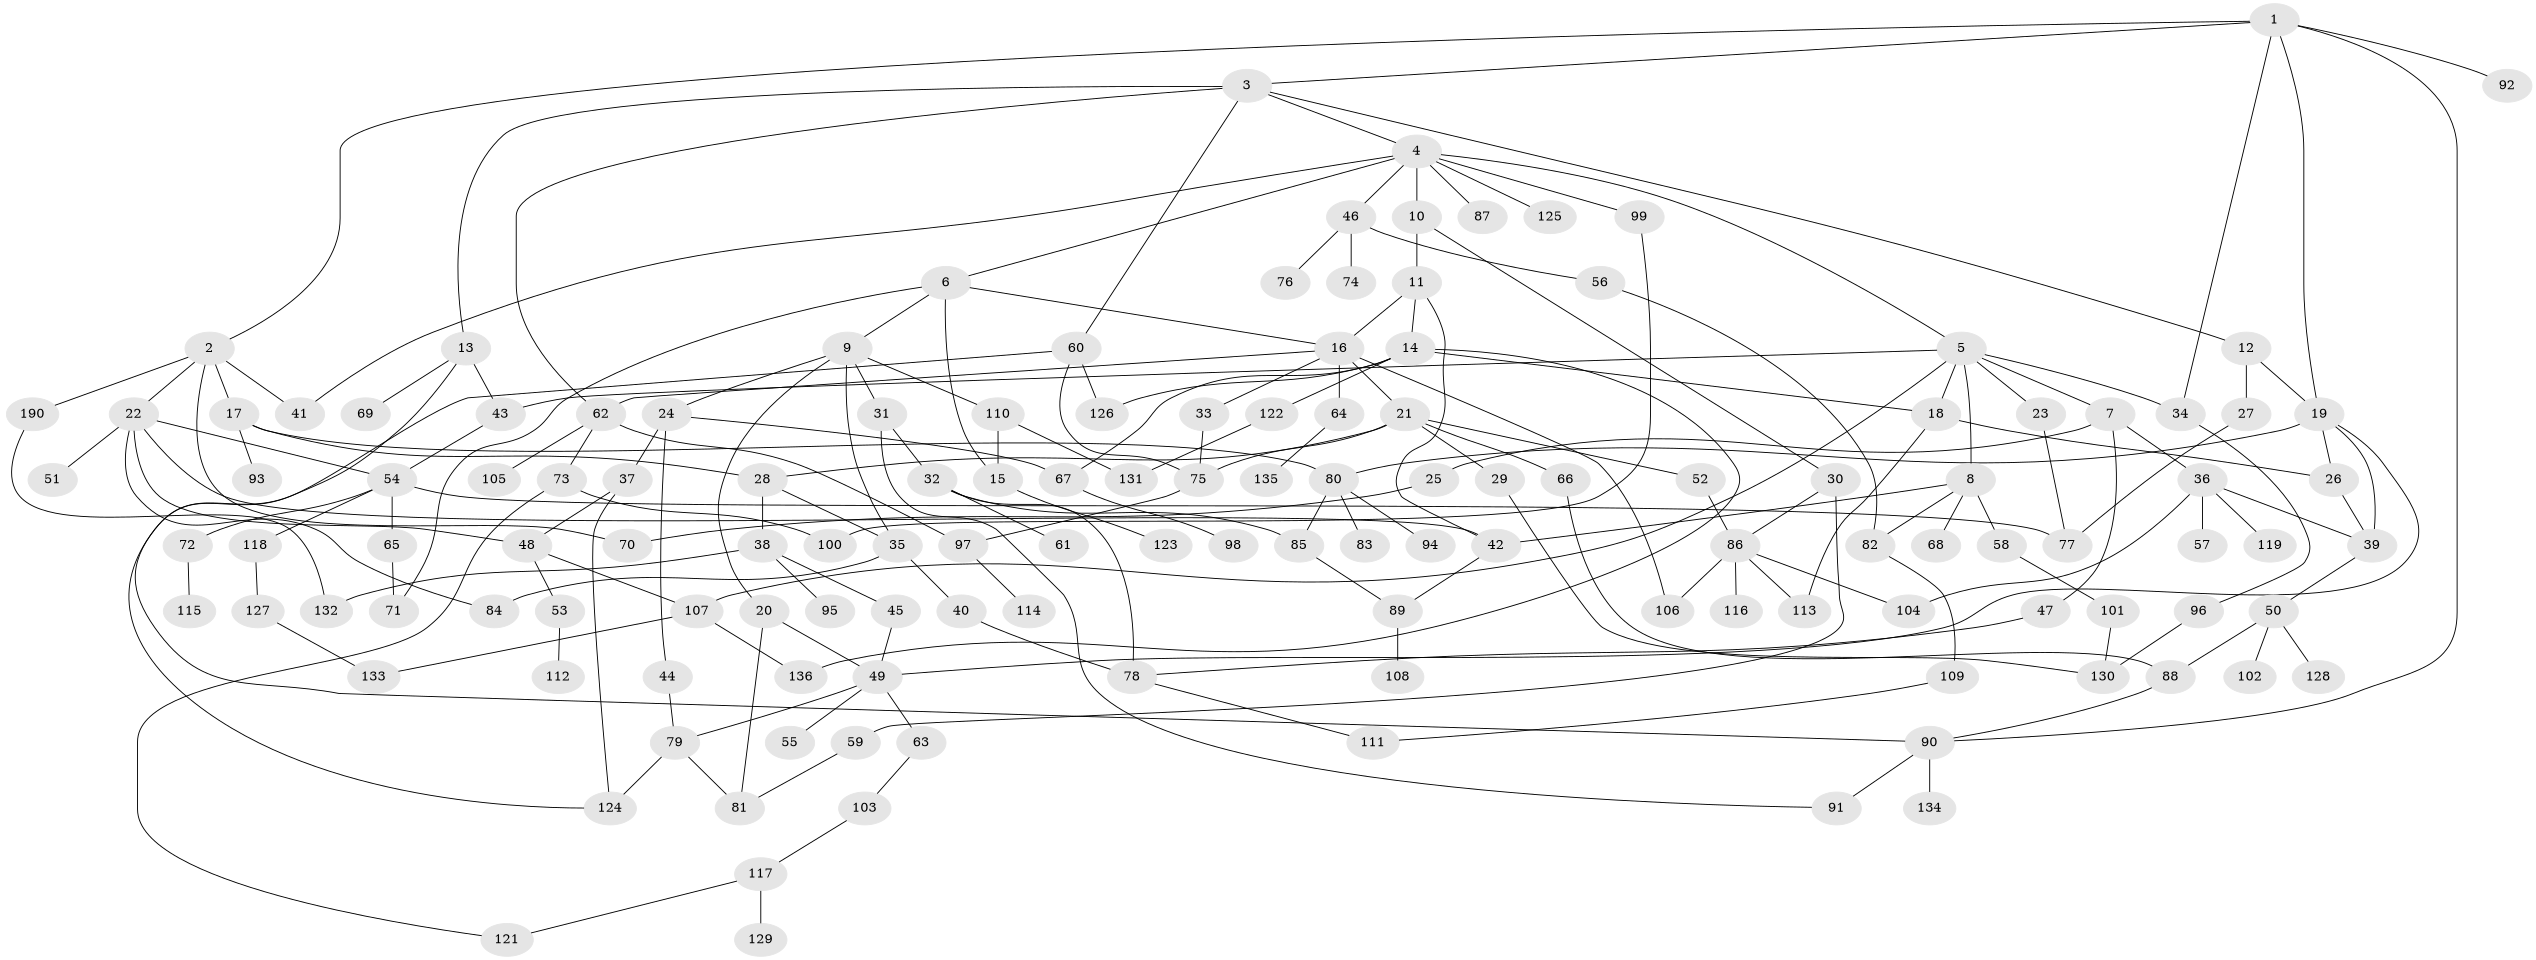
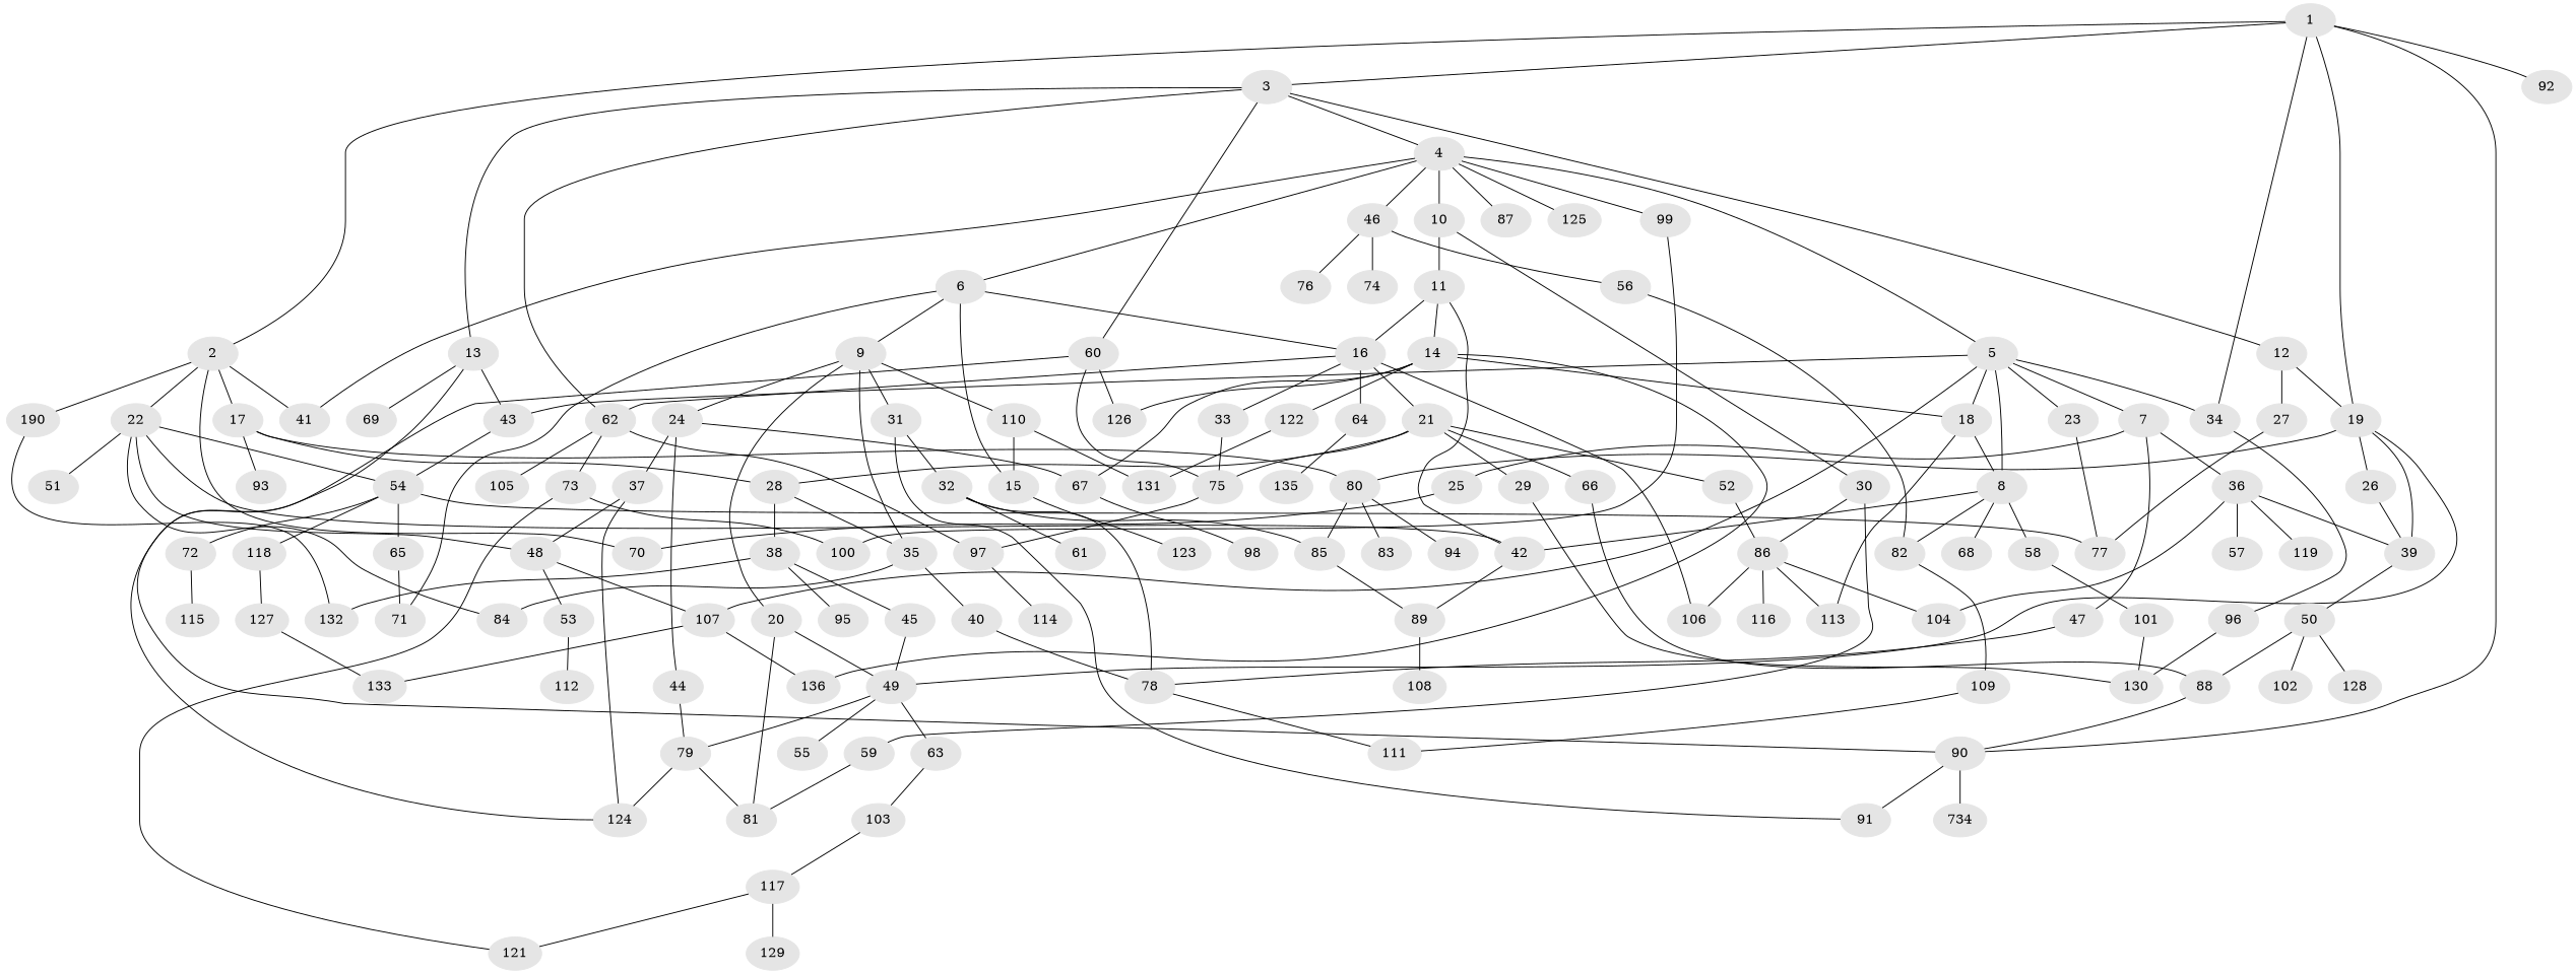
  graph {
    node [color=gray90 style=filled]
    1
    2
    3
    19
    34
    90
    92
    17
    22
    41
    70
    n12 [label=190]
    4
    12
    13
    60
    62
    80
    26
    39
    49
    96
    91
-   134
+   134 [label=734]
    28
    93
    42
    48
    51
    54
    84
    132
    5
    6
    10
    46
    87
    99
    125
    27
    43
    69
    126
    75
    124
    73
    97
    105
    7
    8
    18
    23
    107
    9
    15
    16
    71
    11
    30
    56
    74
    76
    100
    25
    36
    47
    58
    68
    82
    113
    77
    136
    133
    20
    24
    31
    35
    110
    123
    21
    33
    64
    106
    57
    104
    119
    78
    89
    101
    109
    81
    67
    37
    44
    32
    40
    131
    14
    59
    86
    122
    98
    29
    52
    66
    135
    38
    85
    83
    94
    50
    79
    55
    63
    130
    88
    53
    65
    72
    118
    112
    45
    95
    116
    61
    111
    102
    128
    108
    103
    115
    127
    121
    114
    117
    129
    1 -- 2
    1 -- 3
    1 -- 19
    1 -- 34
    1 -- 90
    1 -- 92
    2 -- 17
    2 -- 22
    2 -- 41
    2 -- 70
    2 -- n12
    3 -- 4
    3 -- 12
    3 -- 13
    3 -- 60
    3 -- 62
    19 -- 80
    19 -- 26
    19 -- 39
    19 -- 49
    34 -- 96
    90 -- 91
    90 -- 134
    17 -- 80
    17 -- 28
    17 -- 93
    22 -- 42
    22 -- 48
    22 -- 51
    22 -- 54
    22 -- 84
    n12 -- 132
    4 -- 41
    4 -- 5
    4 -- 6
    4 -- 10
    4 -- 46
    4 -- 87
    4 -- 99
    4 -- 125
    12 -- 19
    12 -- 27
    13 -- 90
    13 -- 43
    13 -- 69
    60 -- 126
    60 -- 75
    60 -- 124
    62 -- 73
    62 -- 97
    62 -- 105
    80 -- 85
    80 -- 83
    80 -- 94
    26 -- 39
    39 -- 50
    49 -- 79
    49 -- 55
    49 -- 63
    96 -- 130
    28 -- 35
    28 -- 38
    42 -- 89
    48 -- 107
    48 -- 53
    54 -- 77
    54 -- 65
    54 -- 72
    54 -- 118
    5 -- 34
    5 -- 43
    5 -- 7
    5 -- 8
    5 -- 18
    5 -- 23
    5 -- 107
    6 -- 9
    6 -- 15
    6 -- 16
    6 -- 71
    10 -- 11
    10 -- 30
    46 -- 56
    46 -- 74
    46 -- 76
    99 -- 100
    27 -- 77
    43 -- 54
    75 -- 97
    73 -- 100
    73 -- 121
    97 -- 114
    7 -- 25
    7 -- 36
    7 -- 47
    8 -- 42
    8 -- 58
    8 -- 68
    8 -- 82
-   18 -- 26
+   18 -- 8
    18 -- 113
    23 -- 77
    107 -- 136
    107 -- 133
    9 -- 20
    9 -- 24
    9 -- 31
    9 -- 35
    9 -- 110
    15 -- 123
    16 -- 62
    16 -- 21
    16 -- 33
    16 -- 64
    16 -- 106
    11 -- 42
    11 -- 16
    11 -- 14
    30 -- 59
    30 -- 86
    56 -- 82
    25 -- 70
    36 -- 39
    36 -- 57
    36 -- 104
    36 -- 119
    47 -- 78
    58 -- 101
    82 -- 109
    20 -- 49
    20 -- 81
    24 -- 67
    24 -- 37
    24 -- 44
    31 -- 91
    31 -- 32
    35 -- 84
    35 -- 40
    110 -- 15
    110 -- 131
    21 -- 28
    21 -- 75
    21 -- 29
    21 -- 52
    21 -- 66
    33 -- 75
    64 -- 135
    78 -- 111
    89 -- 108
    101 -- 130
    109 -- 111
    67 -- 98
    37 -- 48
    37 -- 124
    44 -- 79
    32 -- 78
    32 -- 85
    32 -- 61
    40 -- 78
    14 -- 126
    14 -- 18
    14 -- 136
    14 -- 67
    14 -- 122
    59 -- 81
    86 -- 113
    86 -- 106
    86 -- 104
    86 -- 116
    122 -- 131
    29 -- 130
    52 -- 86
    66 -- 88
    38 -- 132
    38 -- 45
    38 -- 95
    85 -- 89
    50 -- 88
    50 -- 102
    50 -- 128
    79 -- 124
    79 -- 81
    63 -- 103
    88 -- 90
    53 -- 112
    65 -- 71
    72 -- 115
    118 -- 127
    45 -- 49
    103 -- 117
    127 -- 133
    117 -- 121
    117 -- 129
  }
